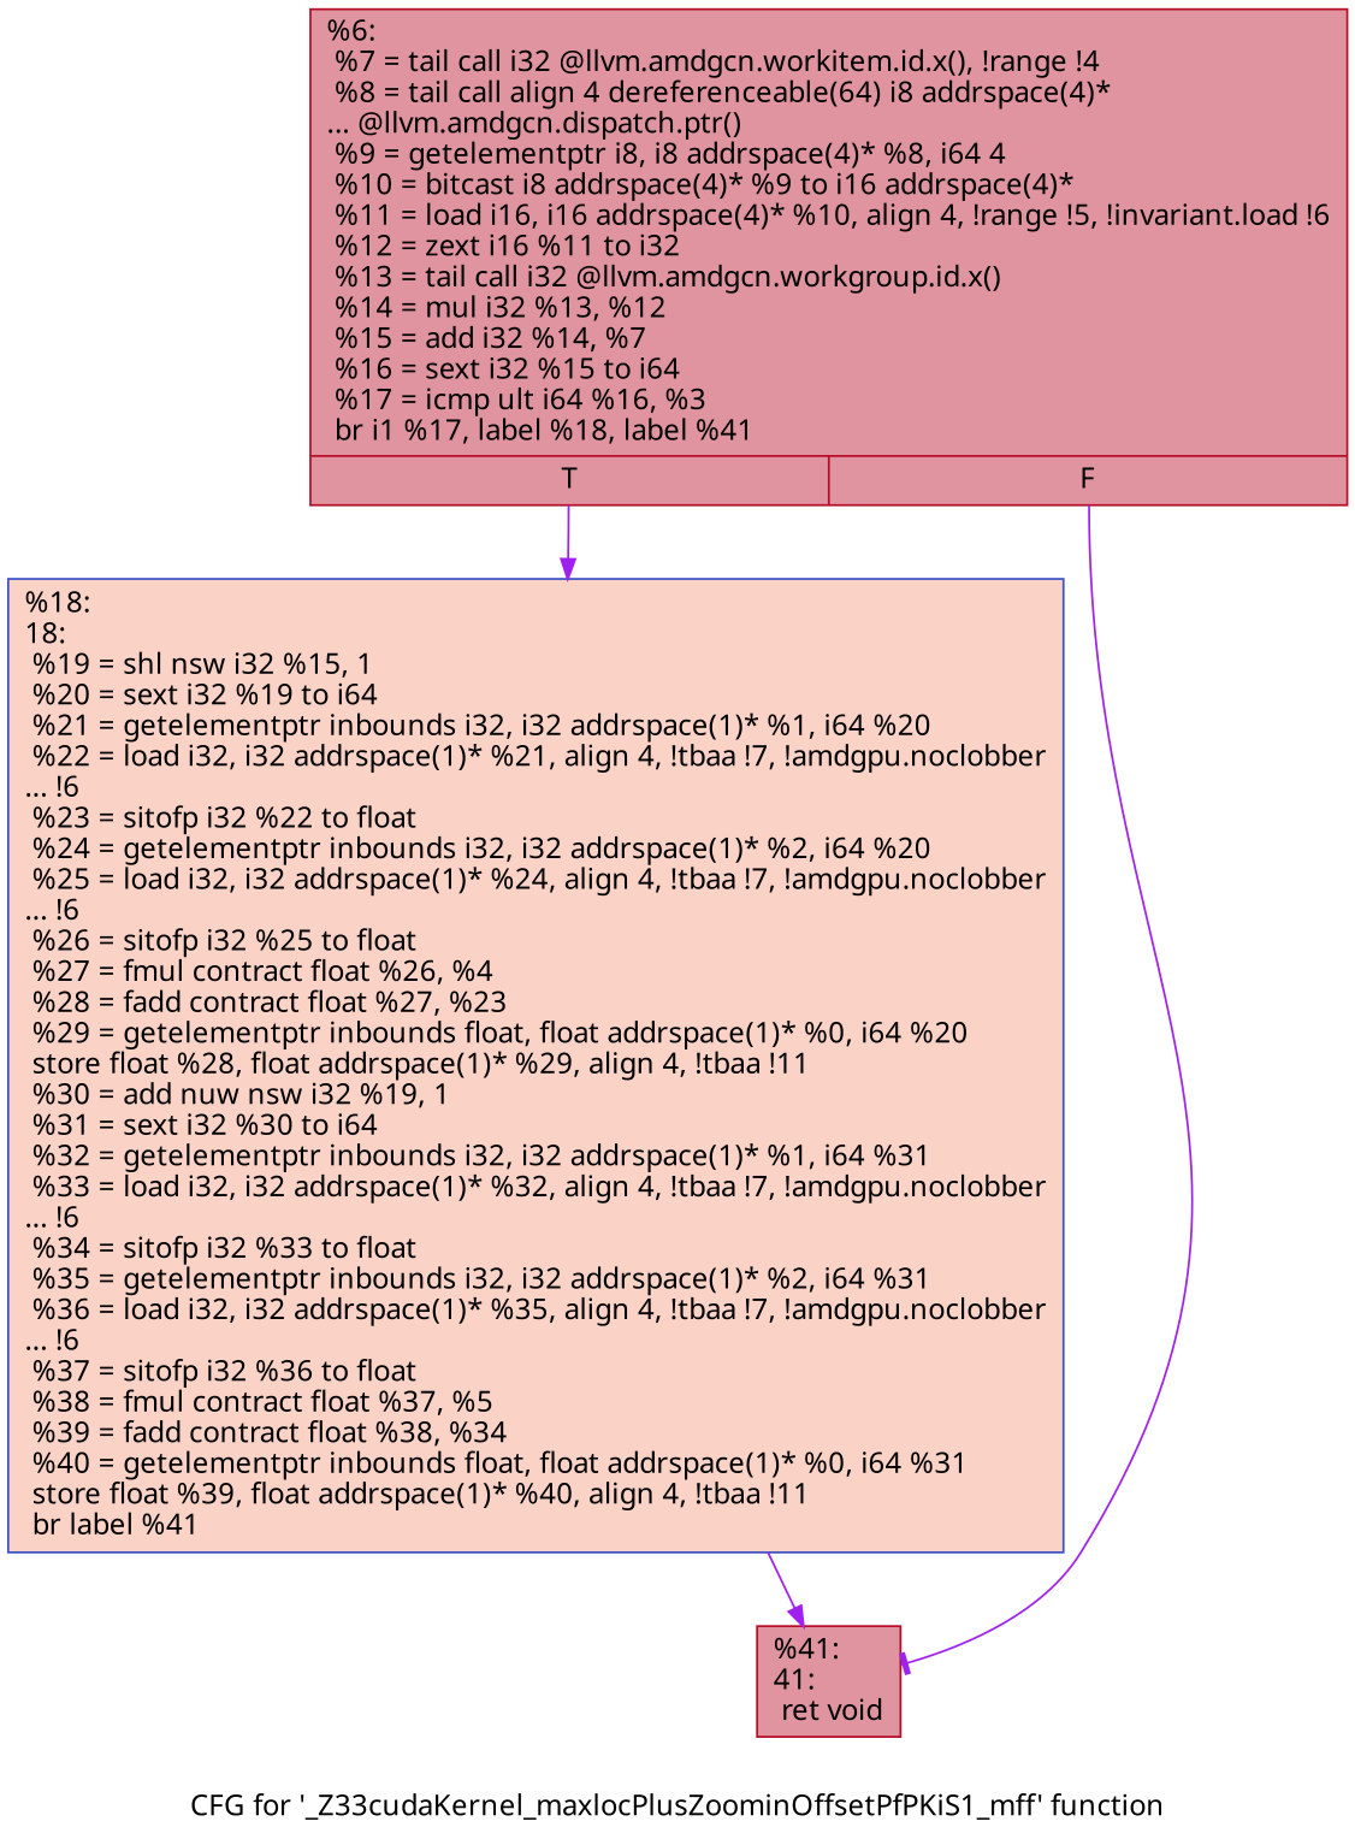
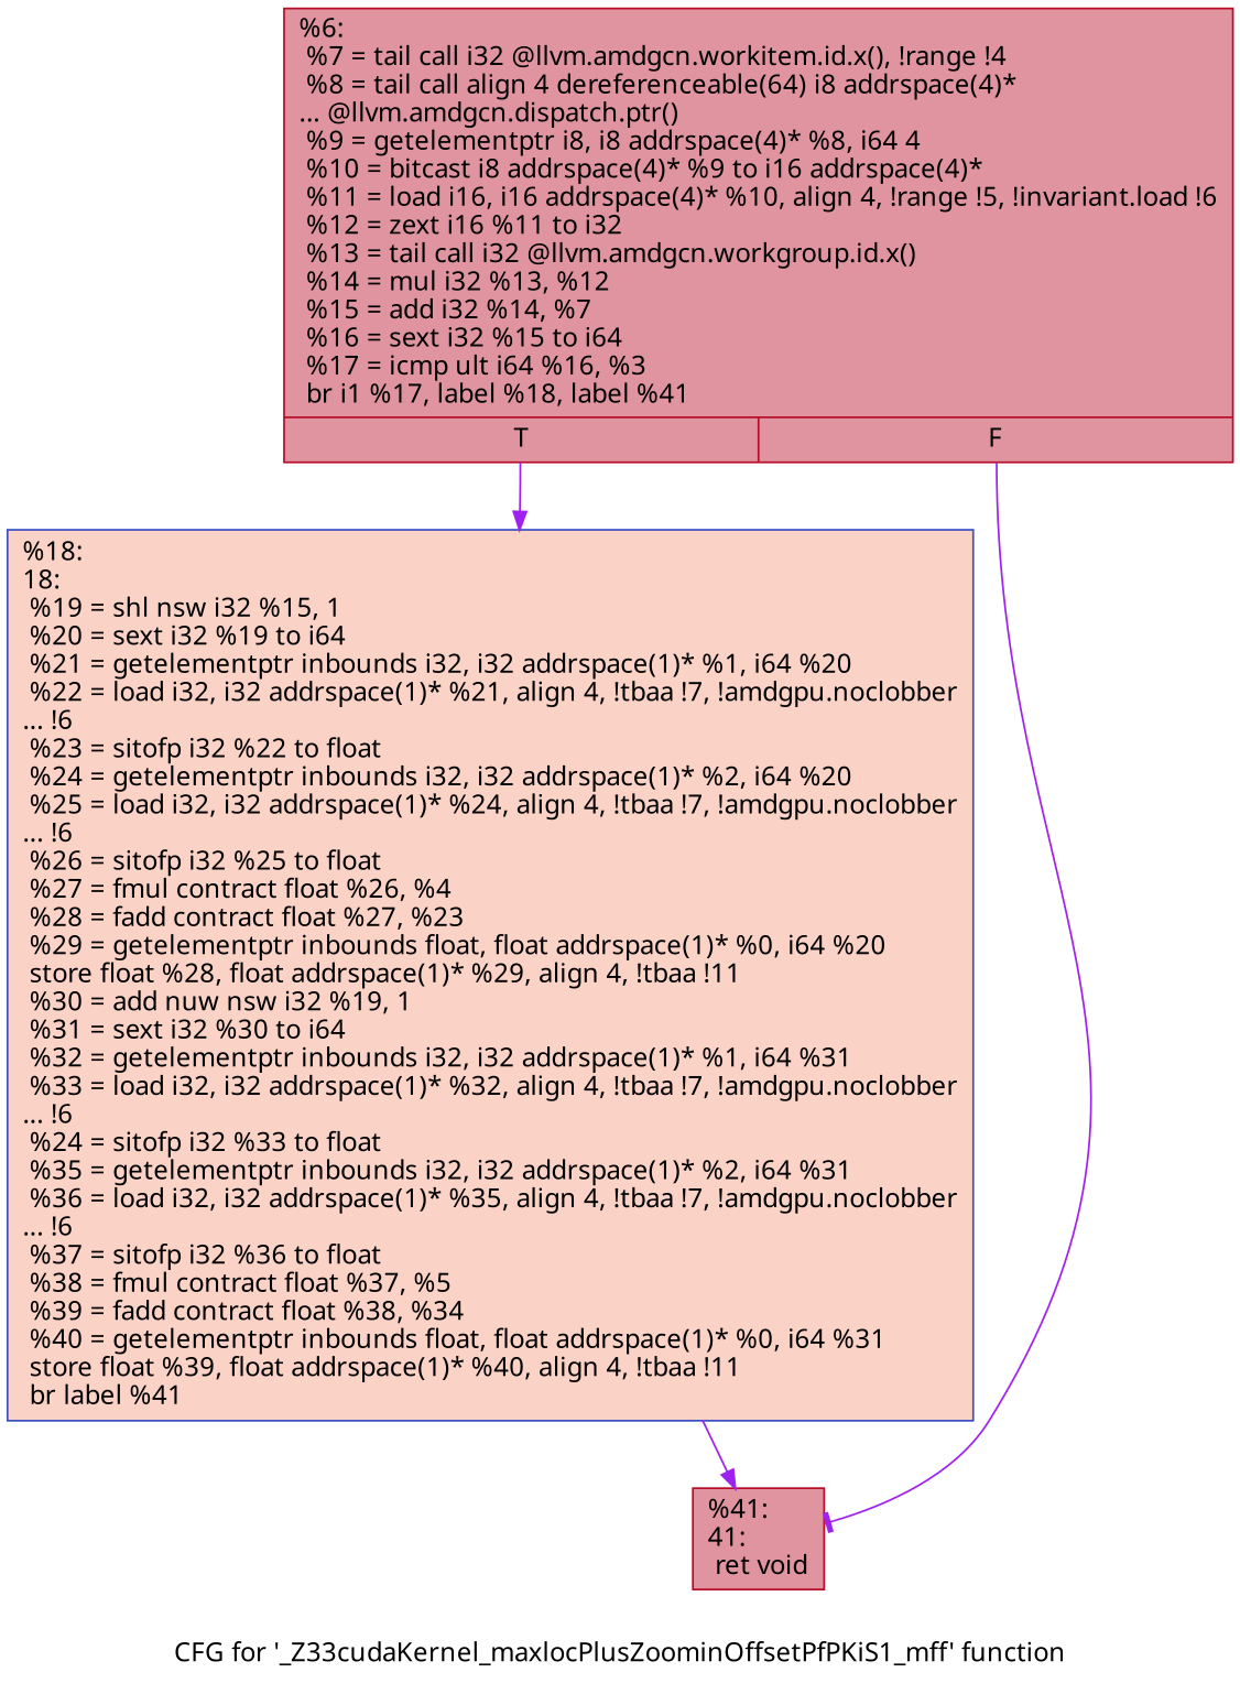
  digraph {
    label="CFG for '_Z33cudaKernel_maxlocPlusZoominOffsetPfPKiS1_mff' function"
    fontname="Noto Sans"
    node [color="#b70d28ff" fillcolor="#b70d2870" shape=record style=filled fontname="Noto Sans"]
    edge [color=purple arrowhead=normal fontname="Noto Sans"]
    n1 [label="{%6:\l  %7 = tail call i32 @llvm.amdgcn.workitem.id.x(), !range !4\l  %8 = tail call align 4 dereferenceable(64) i8 addrspace(4)*\l... @llvm.amdgcn.dispatch.ptr()\l  %9 = getelementptr i8, i8 addrspace(4)* %8, i64 4\l  %10 = bitcast i8 addrspace(4)* %9 to i16 addrspace(4)*\l  %11 = load i16, i16 addrspace(4)* %10, align 4, !range !5, !invariant.load !6\l  %12 = zext i16 %11 to i32\l  %13 = tail call i32 @llvm.amdgcn.workgroup.id.x()\l  %14 = mul i32 %13, %12\l  %15 = add i32 %14, %7\l  %16 = sext i32 %15 to i64\l  %17 = icmp ult i64 %16, %3\l  br i1 %17, label %18, label %41\l|{<s0>T|<s1>F}}"]
-   n2 [color="#3d50c3ff" fillcolor="#f59c7d70" label="{%18:\l18:                                               \l  %19 = shl nsw i32 %15, 1\l  %20 = sext i32 %19 to i64\l  %21 = getelementptr inbounds i32, i32 addrspace(1)* %1, i64 %20\l  %22 = load i32, i32 addrspace(1)* %21, align 4, !tbaa !7, !amdgpu.noclobber\l... !6\l  %23 = sitofp i32 %22 to float\l  %24 = getelementptr inbounds i32, i32 addrspace(1)* %2, i64 %20\l  %25 = load i32, i32 addrspace(1)* %24, align 4, !tbaa !7, !amdgpu.noclobber\l... !6\l  %26 = sitofp i32 %25 to float\l  %27 = fmul contract float %26, %4\l  %28 = fadd contract float %27, %23\l  %29 = getelementptr inbounds float, float addrspace(1)* %0, i64 %20\l  store float %28, float addrspace(1)* %29, align 4, !tbaa !11\l  %30 = add nuw nsw i32 %19, 1\l  %31 = sext i32 %30 to i64\l  %32 = getelementptr inbounds i32, i32 addrspace(1)* %1, i64 %31\l  %33 = load i32, i32 addrspace(1)* %32, align 4, !tbaa !7, !amdgpu.noclobber\l... !6\l  %34 = sitofp i32 %33 to float\l  %35 = getelementptr inbounds i32, i32 addrspace(1)* %2, i64 %31\l  %36 = load i32, i32 addrspace(1)* %35, align 4, !tbaa !7, !amdgpu.noclobber\l... !6\l  %37 = sitofp i32 %36 to float\l  %38 = fmul contract float %37, %5\l  %39 = fadd contract float %38, %34\l  %40 = getelementptr inbounds float, float addrspace(1)* %0, i64 %31\l  store float %39, float addrspace(1)* %40, align 4, !tbaa !11\l  br label %41\l}"]
+   n2 [color="#3d50c3ff" fillcolor="#f59c7d70" label="{%18:\l18:                                               \l  %19 = shl nsw i32 %15, 1\l  %20 = sext i32 %19 to i64\l  %21 = getelementptr inbounds i32, i32 addrspace(1)* %1, i64 %20\l  %22 = load i32, i32 addrspace(1)* %21, align 4, !tbaa !7, !amdgpu.noclobber\l... !6\l  %23 = sitofp i32 %22 to float\l  %24 = getelementptr inbounds i32, i32 addrspace(1)* %2, i64 %20\l  %25 = load i32, i32 addrspace(1)* %24, align 4, !tbaa !7, !amdgpu.noclobber\l... !6\l  %26 = sitofp i32 %25 to float\l  %27 = fmul contract float %26, %4\l  %28 = fadd contract float %27, %23\l  %29 = getelementptr inbounds float, float addrspace(1)* %0, i64 %20\l  store float %28, float addrspace(1)* %29, align 4, !tbaa !11\l  %30 = add nuw nsw i32 %19, 1\l  %31 = sext i32 %30 to i64\l  %32 = getelementptr inbounds i32, i32 addrspace(1)* %1, i64 %31\l  %33 = load i32, i32 addrspace(1)* %32, align 4, !tbaa !7, !amdgpu.noclobber\l... !6\l  %24 = sitofp i32 %33 to float\l  %35 = getelementptr inbounds i32, i32 addrspace(1)* %2, i64 %31\l  %36 = load i32, i32 addrspace(1)* %35, align 4, !tbaa !7, !amdgpu.noclobber\l... !6\l  %37 = sitofp i32 %36 to float\l  %38 = fmul contract float %37, %5\l  %39 = fadd contract float %38, %34\l  %40 = getelementptr inbounds float, float addrspace(1)* %0, i64 %31\l  store float %39, float addrspace(1)* %40, align 4, !tbaa !11\l  br label %41\l}"]
    n3 [label="{%41:\l41:                                               \l  ret void\l}"]
    n1 -> n2 [tailport=s0]
    n1 -> n3 [tailport=s1 arrowhead=tee]
    n2 -> n3
  }
